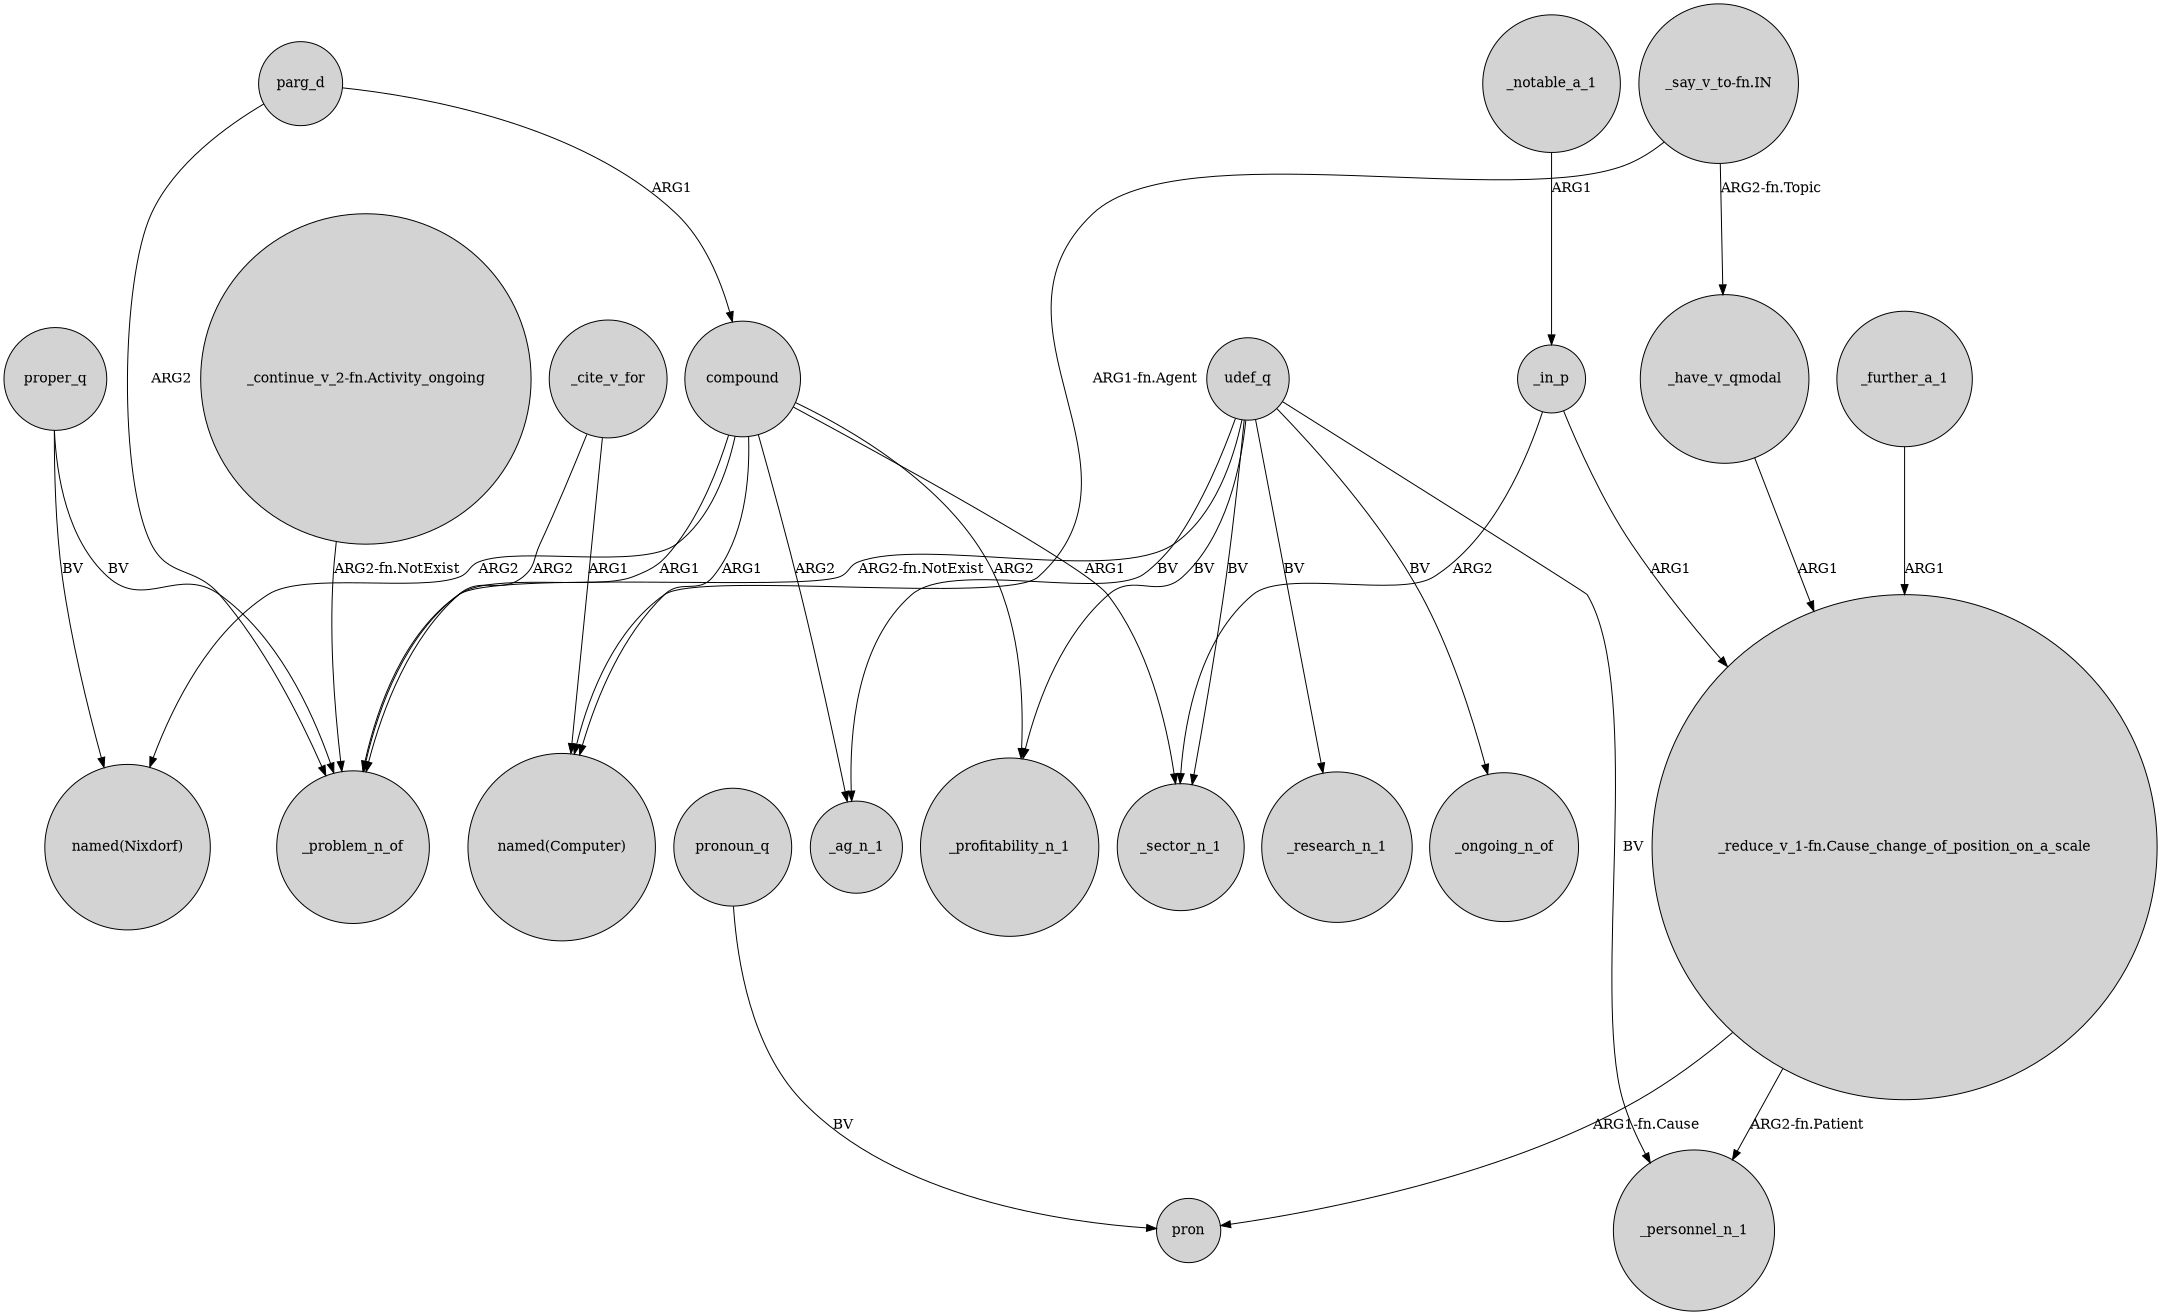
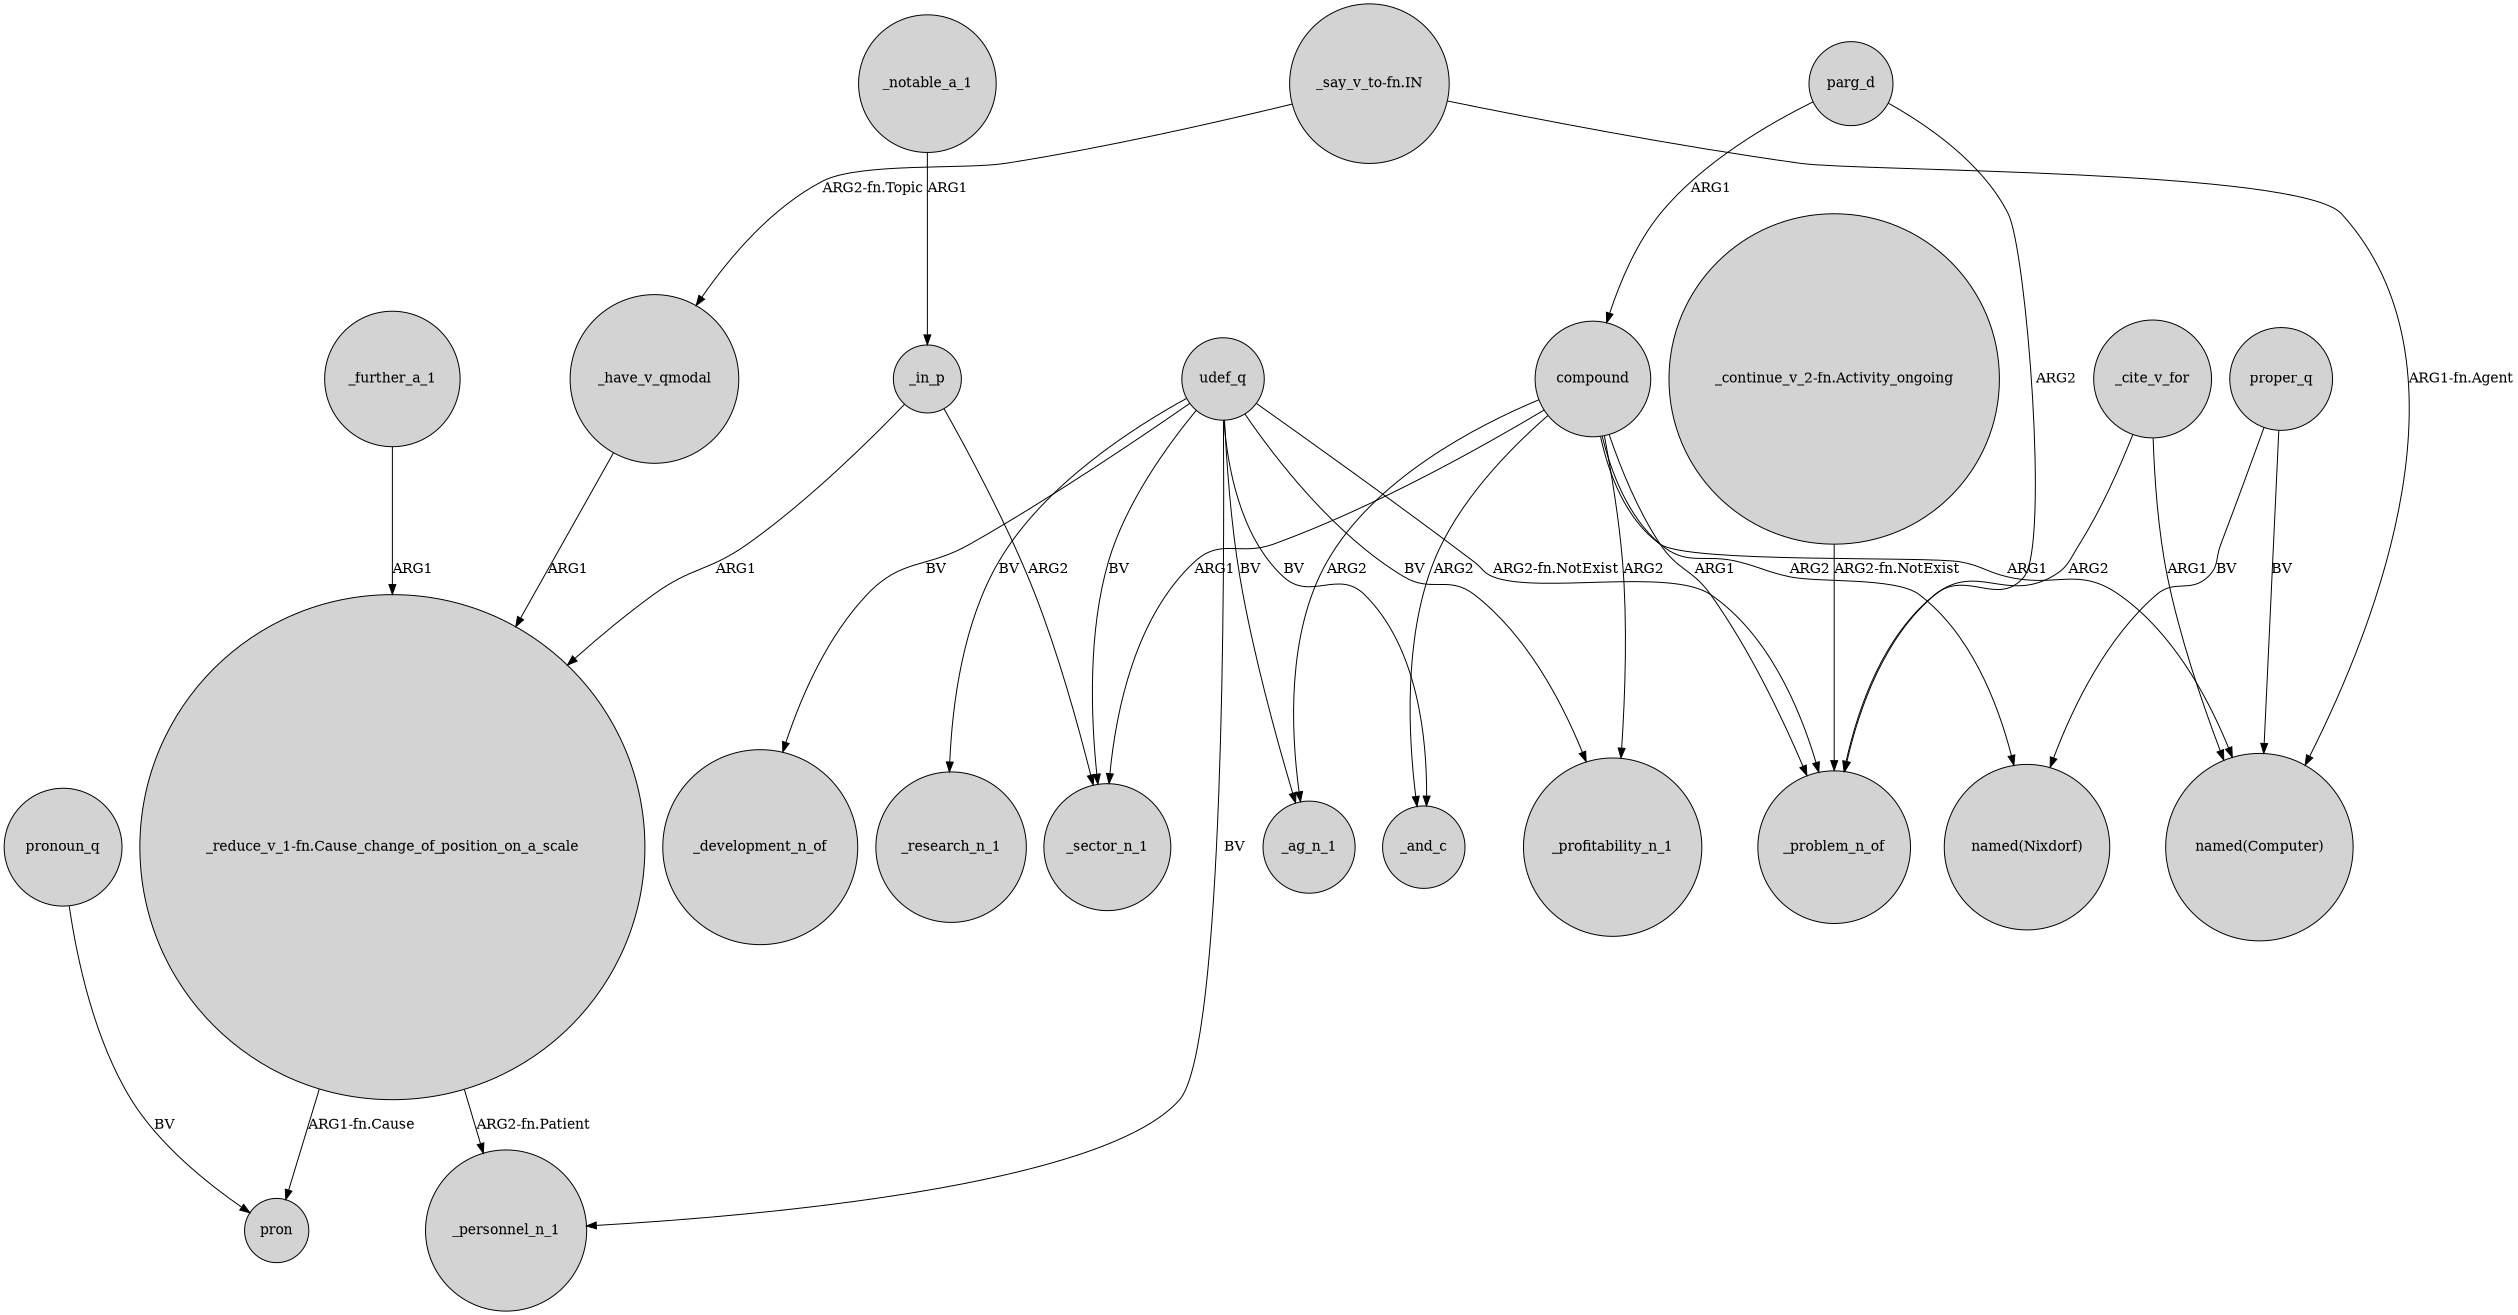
  digraph {
    node [shape=circle style=filled]
    parg_d
    _problem_n_of
    compound
    "_continue_v_2-fn.Activity_ongoing"
    _in_p
    _sector_n_1
    "_reduce_v_1-fn.Cause_change_of_position_on_a_scale"
    pron
    _personnel_n_1
    _profitability_n_1
    "named(Computer)"
    "named(Nixdorf)"
    _ag_n_1
+   _and_c
    "_say_v_to-fn.IN"
    _have_v_qmodal
    _cite_v_for
    udef_q
    _research_n_1
-   _development_n_of [label=_ongoing_n_of]
+   _development_n_of
    proper_q
    _further_a_1
    pronoun_q
    _notable_a_1
    parg_d -> _problem_n_of [label=ARG2]
    parg_d -> compound [label=ARG1]
    compound -> _problem_n_of [label=ARG1]
    compound -> _sector_n_1 [label=ARG1]
    compound -> _profitability_n_1 [label=ARG2]
    compound -> "named(Computer)" [label=ARG1]
    compound -> "named(Nixdorf)" [label=ARG2]
    compound -> _ag_n_1 [label=ARG2]
+   compound -> _and_c [label=ARG2]
    "_continue_v_2-fn.Activity_ongoing" -> _problem_n_of [label="ARG2-fn.NotExist"]
    _in_p -> _sector_n_1 [label=ARG2]
    _in_p -> "_reduce_v_1-fn.Cause_change_of_position_on_a_scale" [label=ARG1]
    "_reduce_v_1-fn.Cause_change_of_position_on_a_scale" -> pron [label="ARG1-fn.Cause"]
    "_reduce_v_1-fn.Cause_change_of_position_on_a_scale" -> _personnel_n_1 [label="ARG2-fn.Patient"]
    "_say_v_to-fn.IN" -> "named(Computer)" [label="ARG1-fn.Agent"]
    "_say_v_to-fn.IN" -> _have_v_qmodal [label="ARG2-fn.Topic"]
    _have_v_qmodal -> "_reduce_v_1-fn.Cause_change_of_position_on_a_scale" [label=ARG1]
    _cite_v_for -> _problem_n_of [label=ARG2]
    _cite_v_for -> "named(Computer)" [label=ARG1]
    udef_q -> _problem_n_of [label="ARG2-fn.NotExist"]
    udef_q -> _sector_n_1 [label=BV]
    udef_q -> _personnel_n_1 [label=BV]
    udef_q -> _profitability_n_1 [label=BV]
    udef_q -> _ag_n_1 [label=BV]
+   udef_q -> _and_c [label=BV]
    udef_q -> _research_n_1 [label=BV]
    udef_q -> _development_n_of [label=BV]
-   proper_q -> _problem_n_of [label=BV]
+   proper_q -> "named(Computer)" [label=BV]
    proper_q -> "named(Nixdorf)" [label=BV]
    _further_a_1 -> "_reduce_v_1-fn.Cause_change_of_position_on_a_scale" [label=ARG1]
    pronoun_q -> pron [label=BV]
    _notable_a_1 -> _in_p [label=ARG1]
  }
